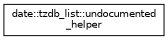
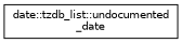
  digraph {
    rankdir=LR
-   n1 [color=black fillcolor=white fontname=Helvetica fontsize=10 height=0.2 label="date::tzdb_list::undocumented\l_helper" shape=record style=filled width=0.4]
+   n1 [color=black fillcolor=white fontname=Helvetica fontsize=10 height=0.2 label="date::tzdb_list::undocumented\l_date" shape=record style=filled width=0.4]
  }
